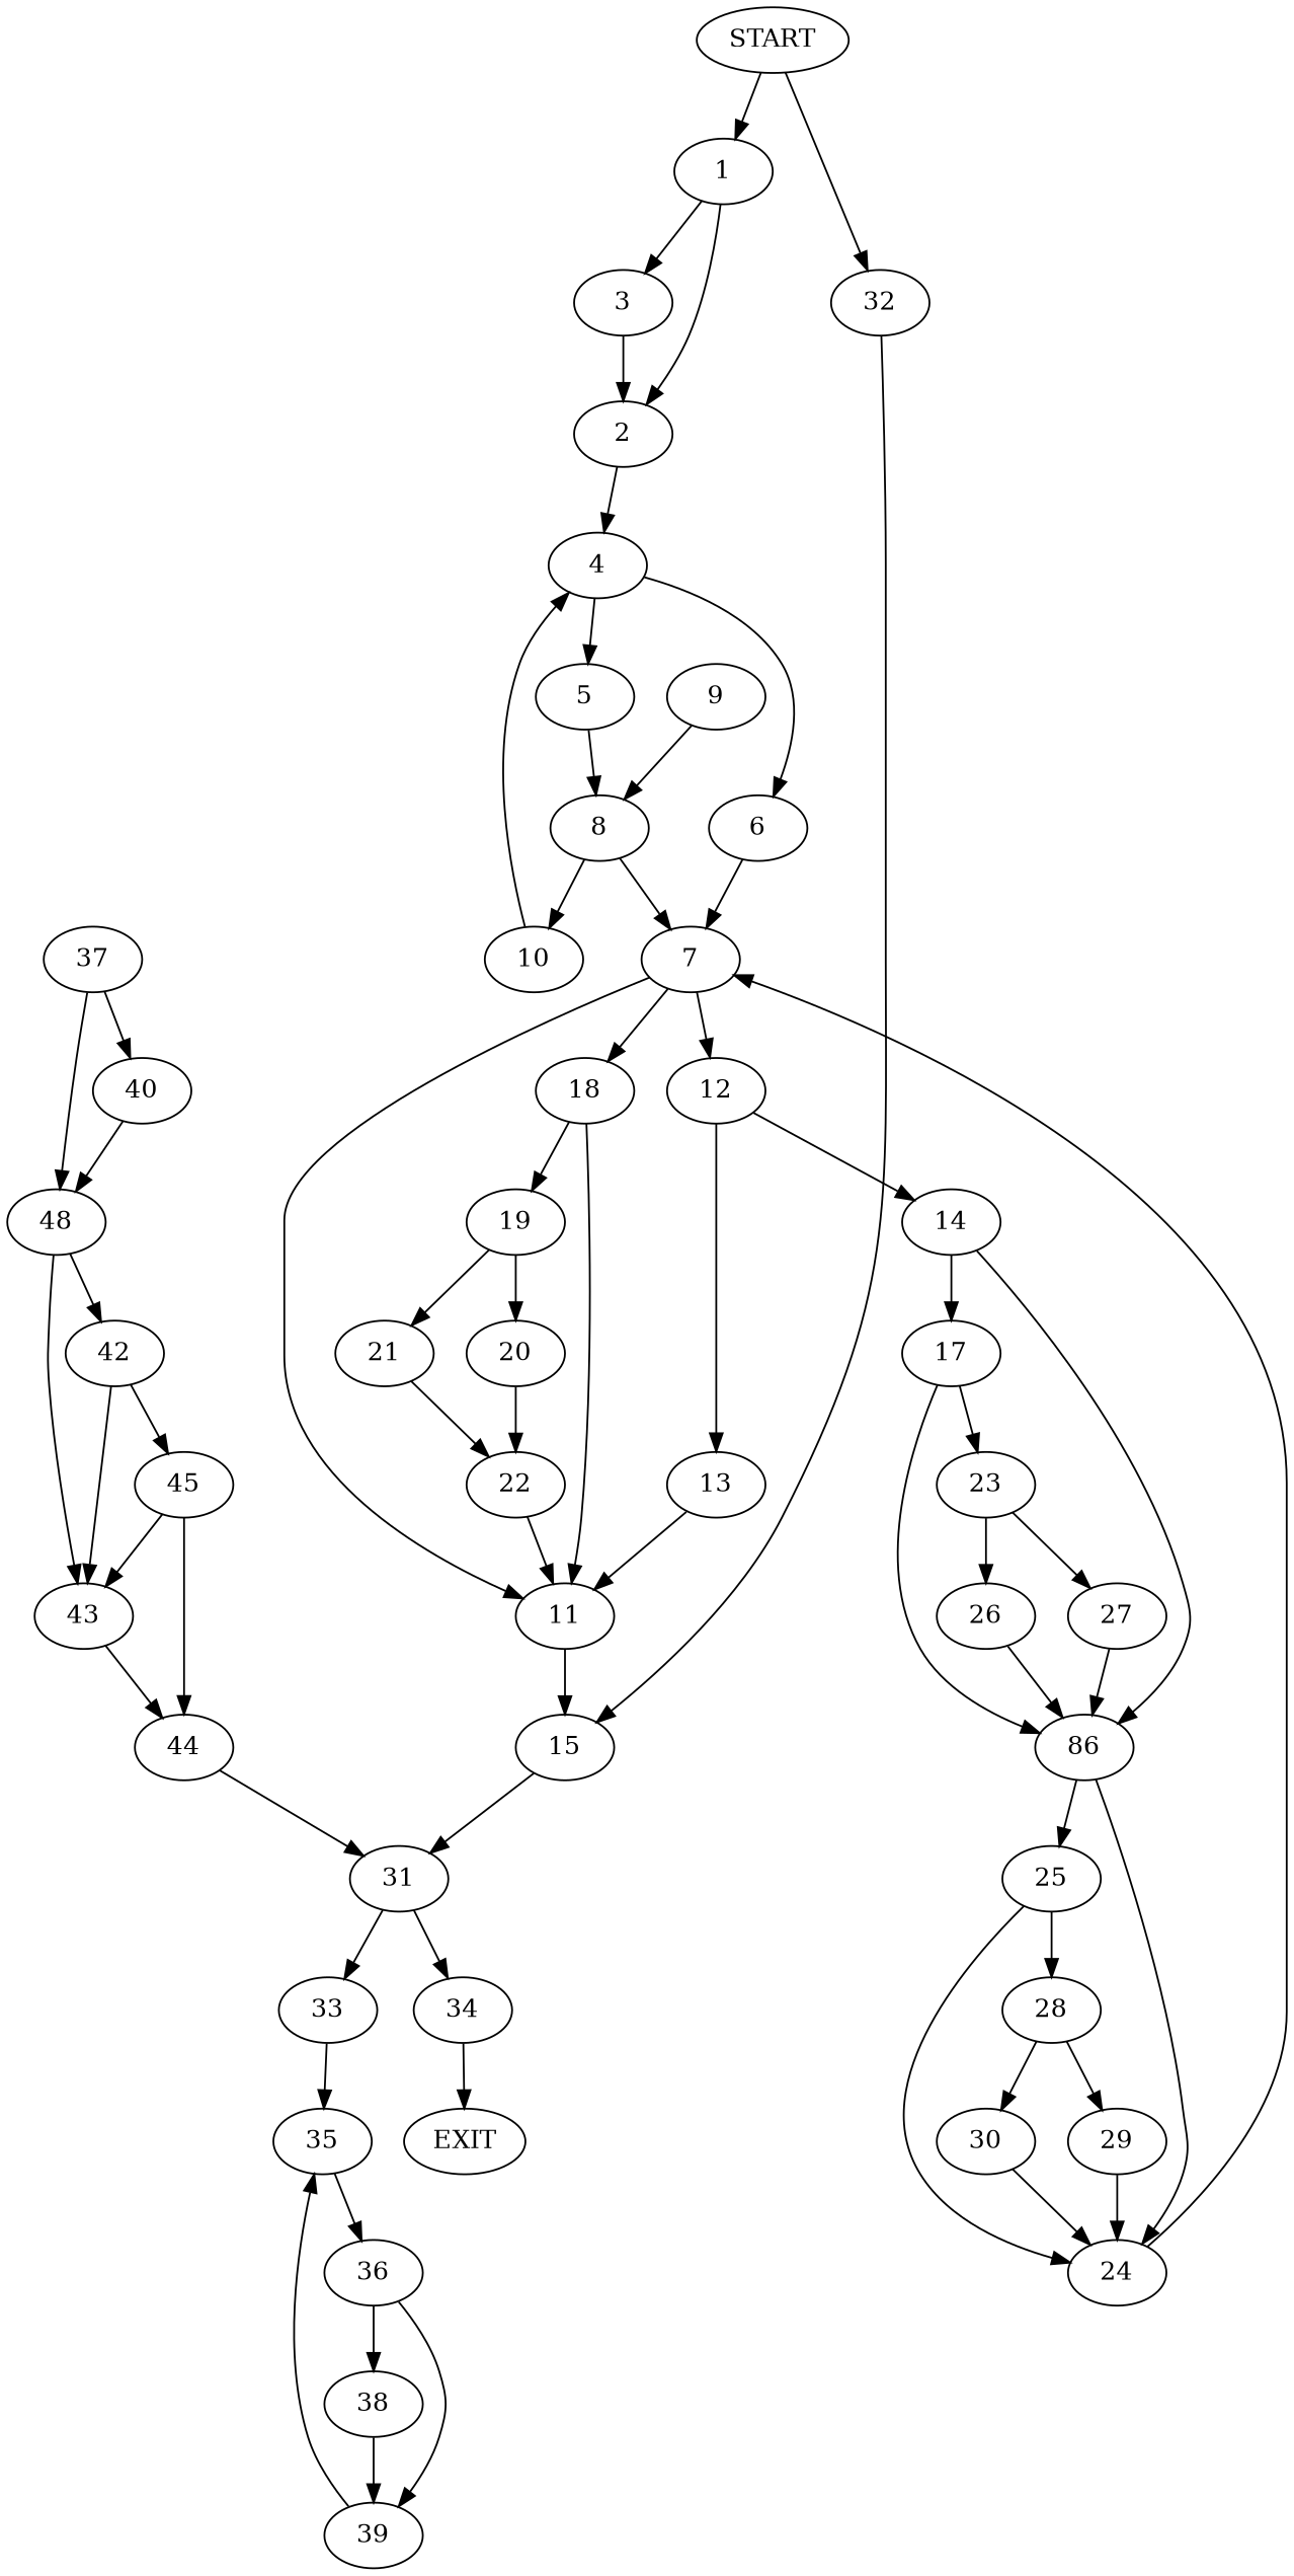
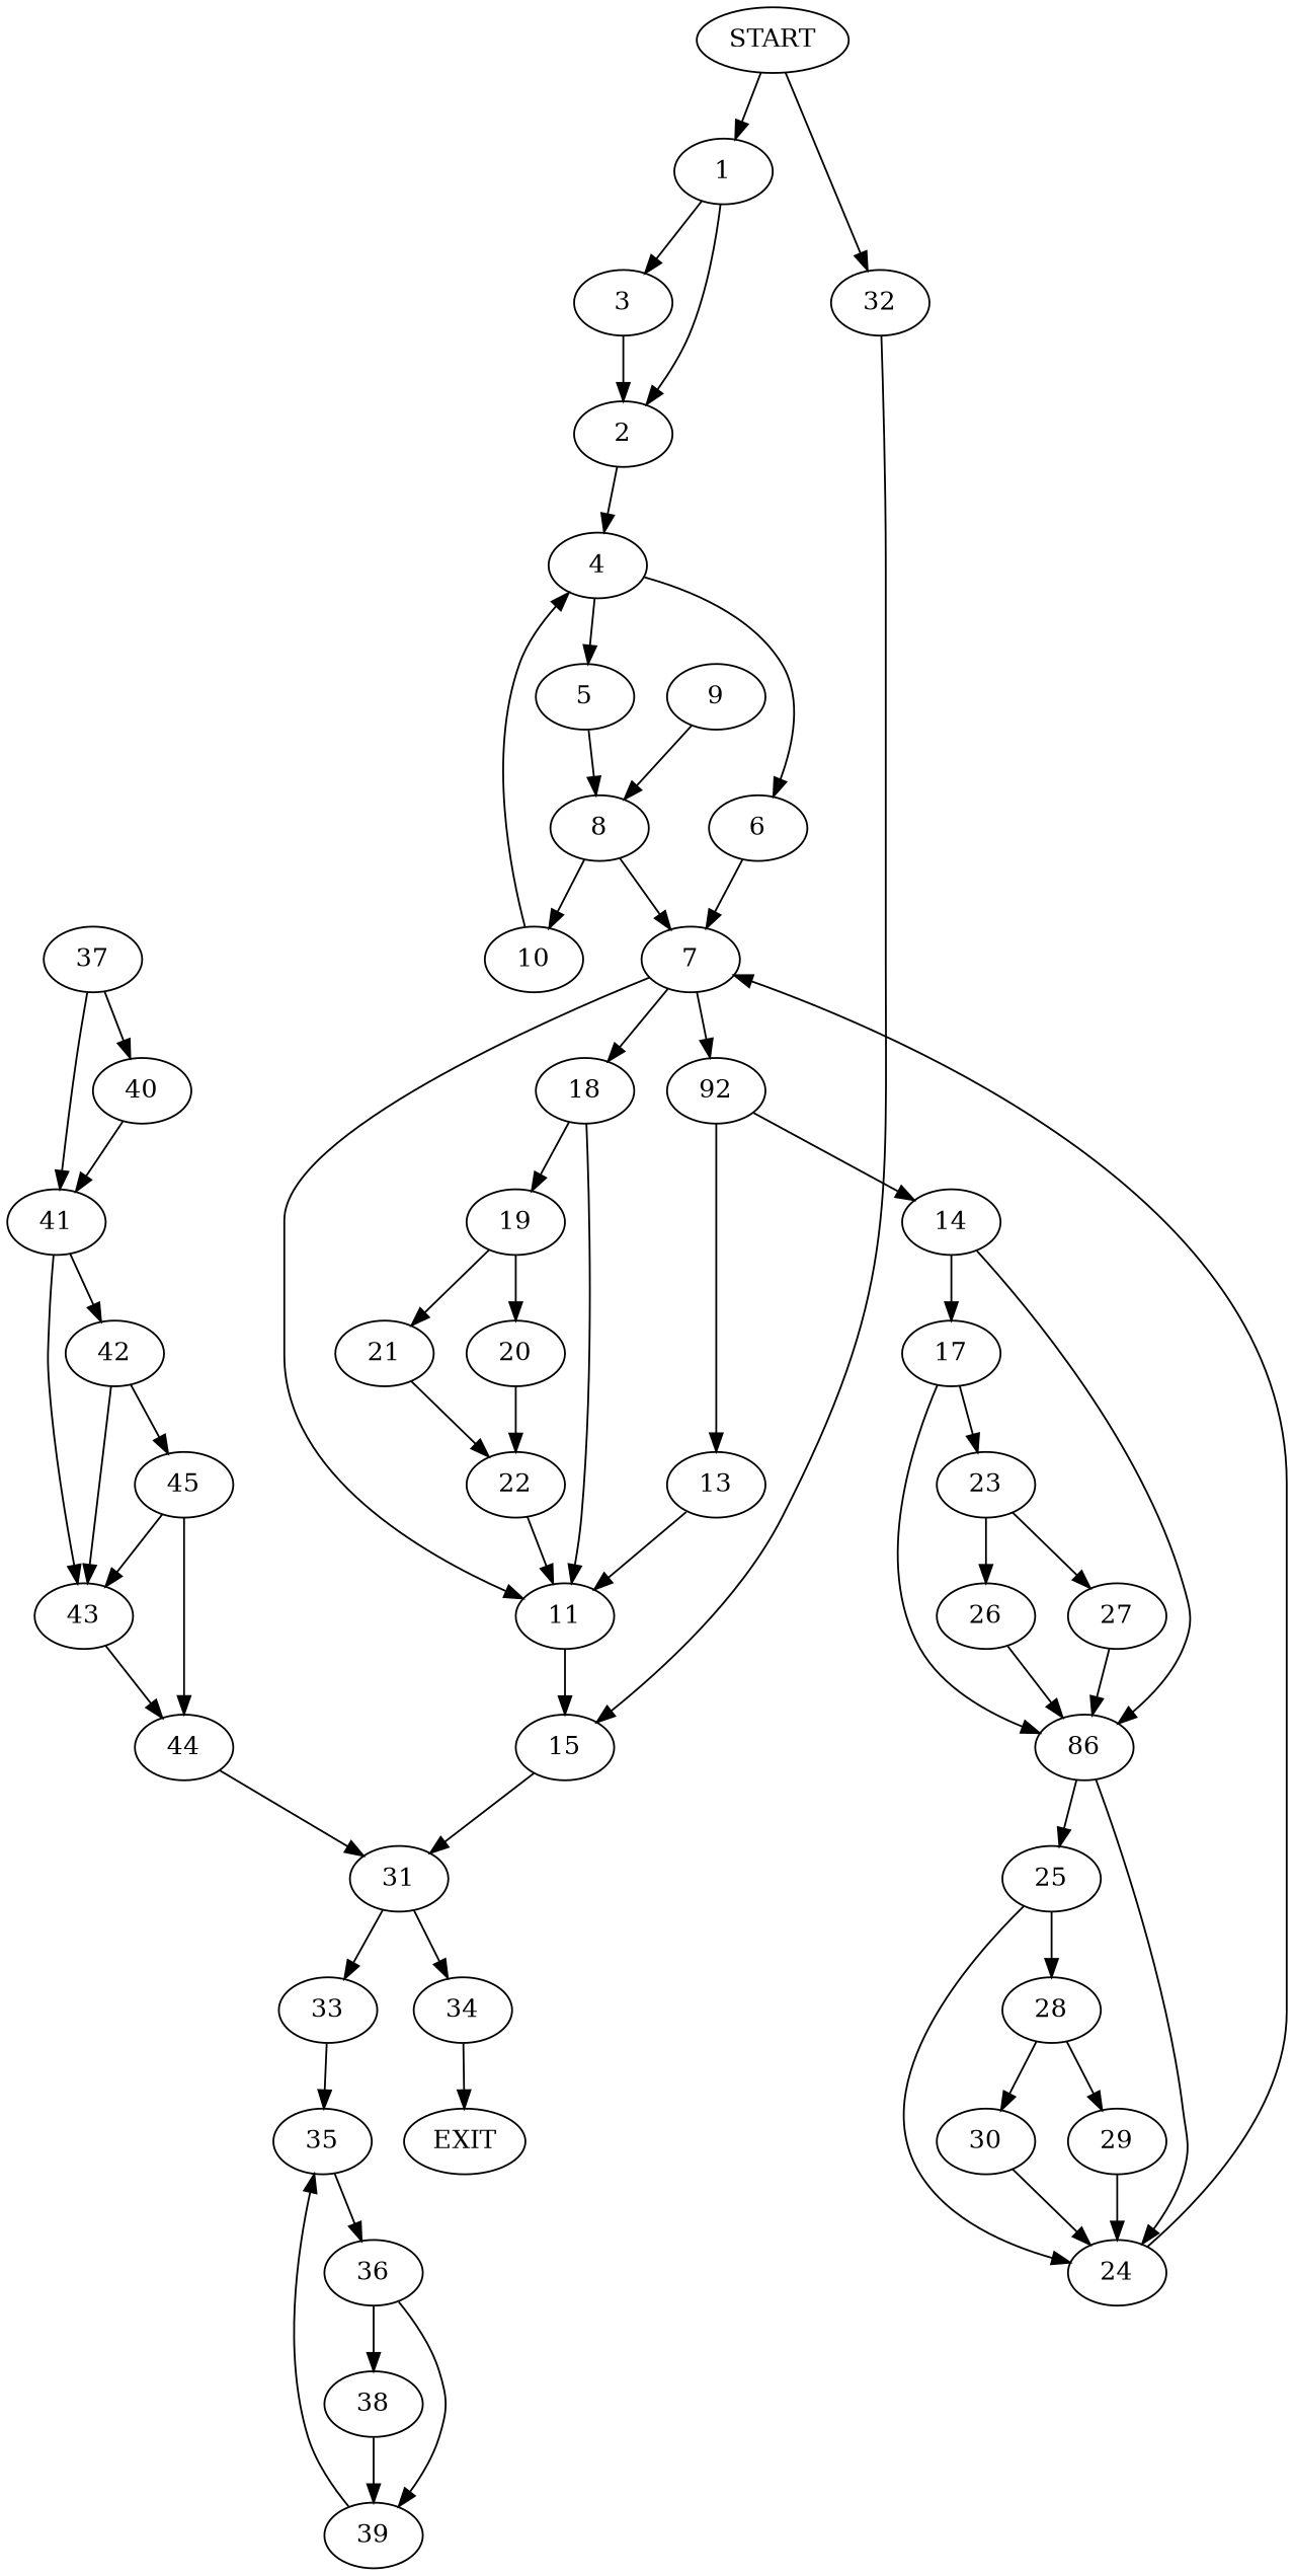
  digraph {
    n1 [label=START]
    1
    32
    2
    3
    15
    n7 [label=EXIT]
    4
    5
    6
    8
    7
    10
    11
-   12
+   12 [label=92]
    18
    13
    14
    9
    31
    n21 [label=86]
    17
    19
    24
    25
    23
    33
    34
    28
    26
    27
    20
    21
    22
    29
    30
    35
    36
    38
    39
    37
    40
-   41 [label=48]
+   41
    42
    43
    45
    44
    n1 -> 1
    n1 -> 32
    1 -> 2
    1 -> 3
    32 -> 15
    2 -> 4
    3 -> 2
    15 -> 31
    4 -> 5
    4 -> 6
    5 -> 8
    6 -> 7
    8 -> 7
    8 -> 10
    7 -> 11
    7 -> 12
    7 -> 18
    10 -> 4
    11 -> 15
    12 -> 13
    12 -> 14
    18 -> 11
    18 -> 19
    13 -> 11
    14 -> n21
    14 -> 17
    9 -> 8
    31 -> 33
    31 -> 34
    n21 -> 24
    n21 -> 25
    17 -> n21
    17 -> 23
    19 -> 20
    19 -> 21
    24 -> 7
    25 -> 24
    25 -> 28
    23 -> 26
    23 -> 27
    33 -> 35
    34 -> n7
    28 -> 29
    28 -> 30
    26 -> n21
    27 -> n21
    20 -> 22
    21 -> 22
    22 -> 11
    29 -> 24
    30 -> 24
    35 -> 36
    36 -> 38
    36 -> 39
    38 -> 39
    39 -> 35
    37 -> 40
    37 -> 41
    40 -> 41
    41 -> 42
    41 -> 43
    42 -> 43
    42 -> 45
    43 -> 44
    45 -> 43
    45 -> 44
    44 -> 31
  }
